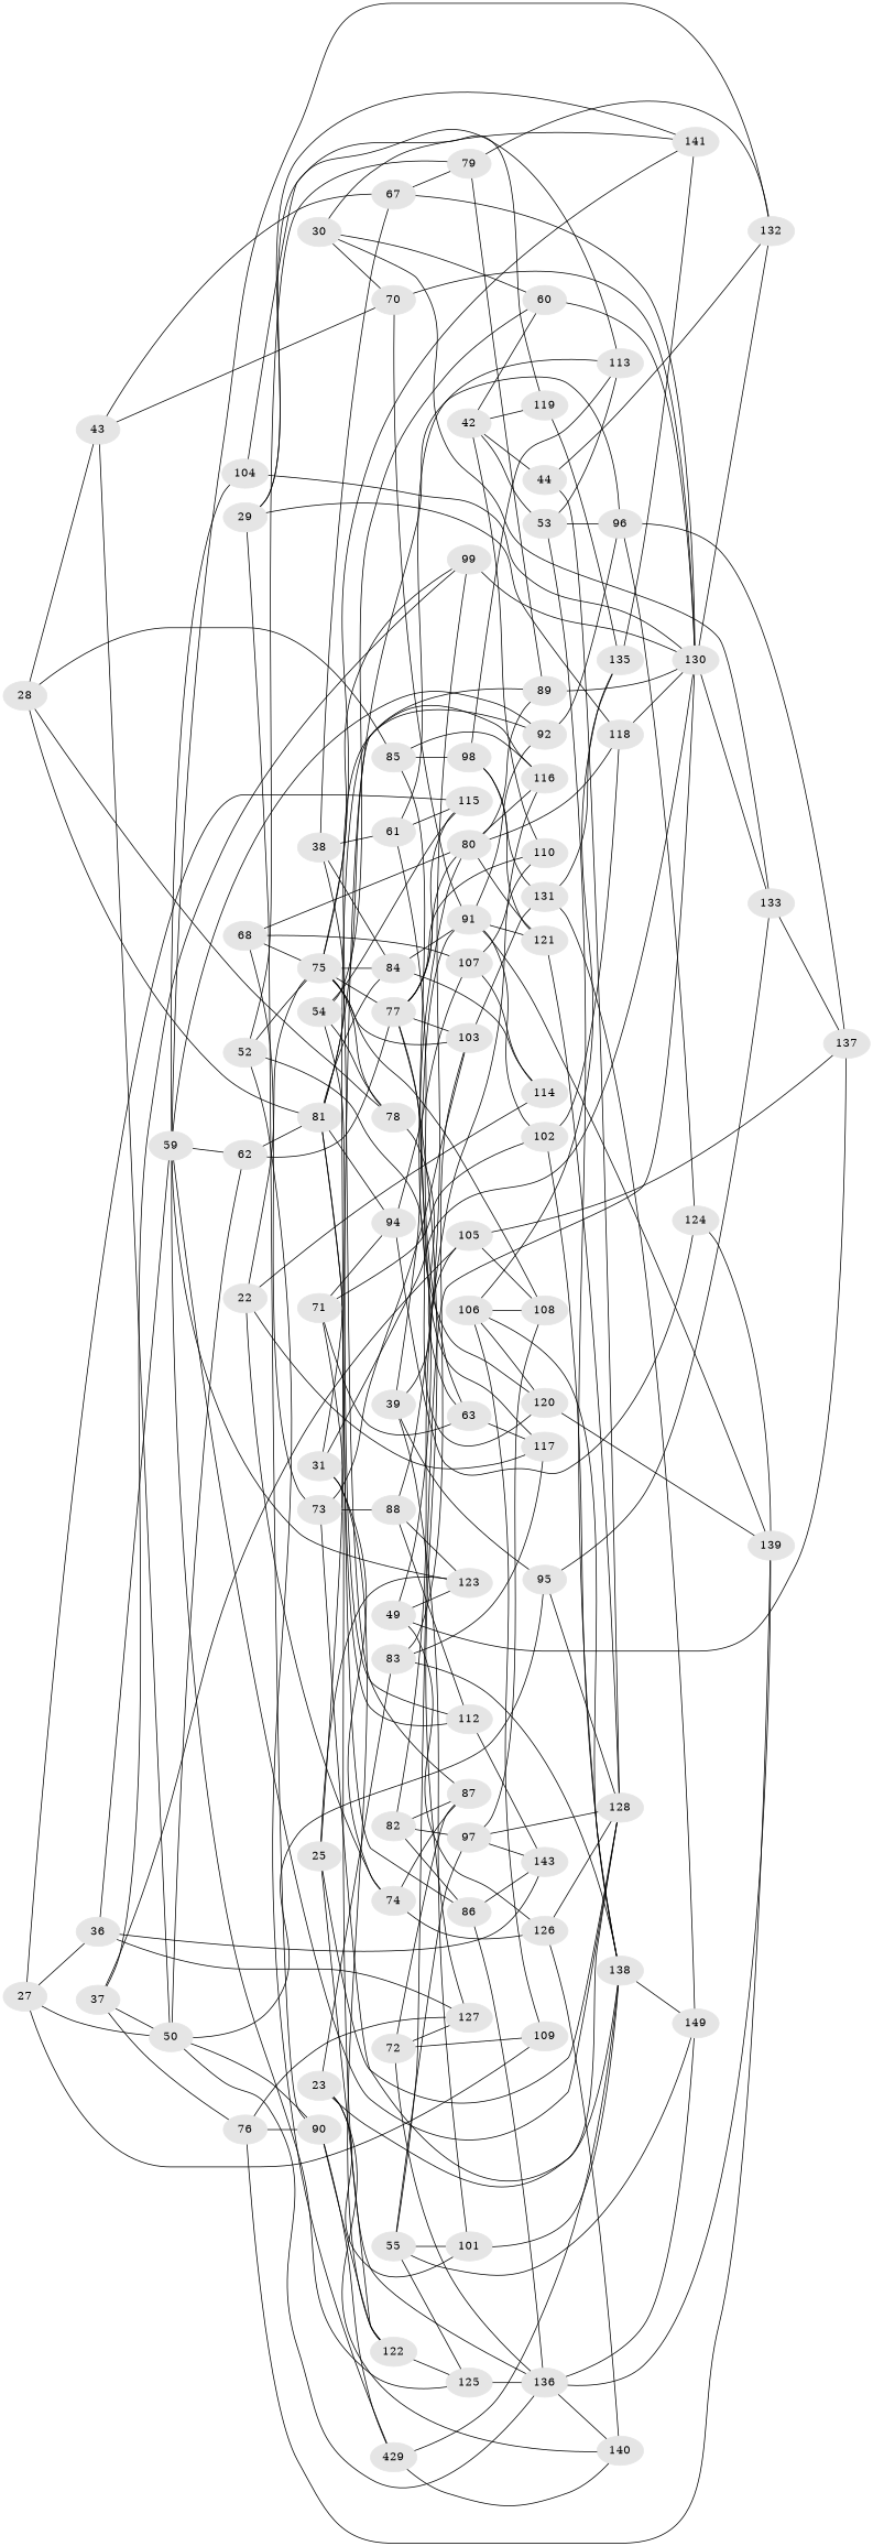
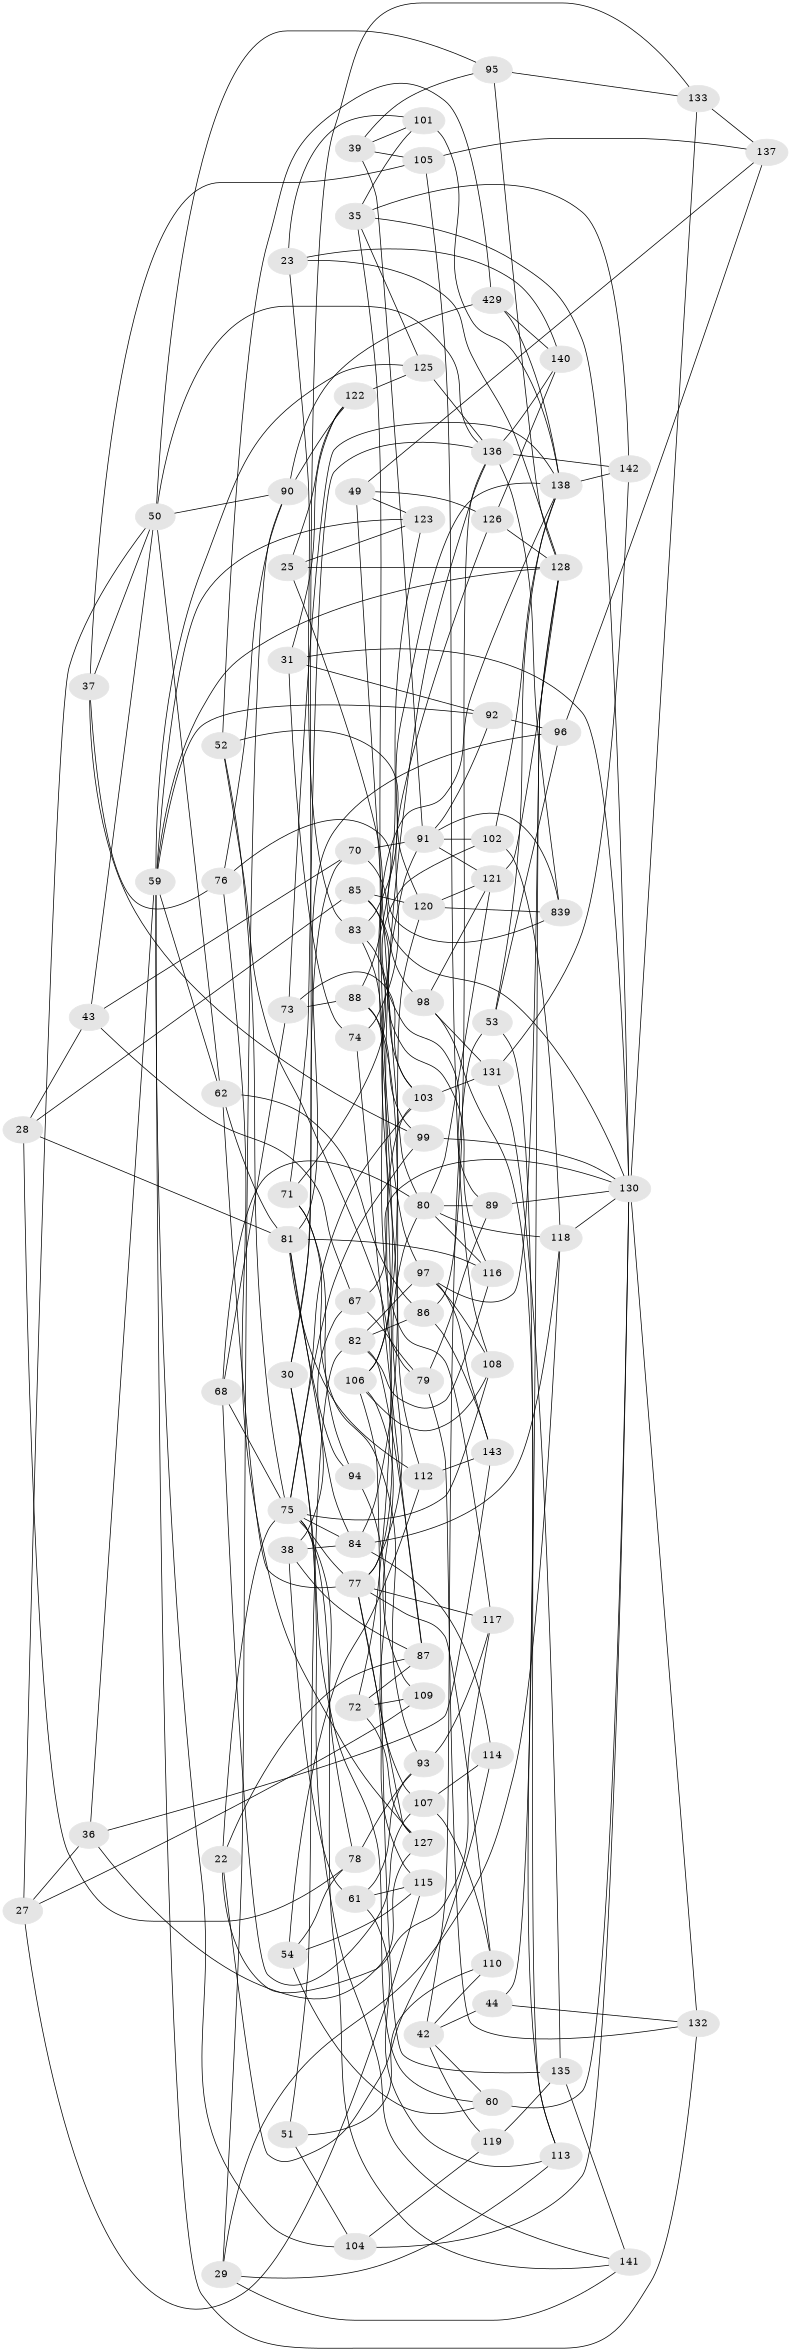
  graph {
    rankdir=LR
    node [color=gray90 style=filled]
    22
    74
    75 [super="+15+64"]
    114
    117
    87
    126
    78
    141
    99
    84 [super="+58"]
    77 [super="+21+57"]
    103 [super="+65"]
    108
    23
    83
    101
    128 [super="+3+32"]
    140
    138 [super="+4+134"]
    25
    89
    122
    123
    130 [super="+41+56"]
    125
    27
    36
    50 [super="+2+24"]
    109
    115
    59 [super="+40+48"]
    127
    143
    90 [super="+45"]
    95
    62
    136 [super="+10+35"]
    28
    43
    81 [super="+6+69"]
    85
    70
    67
-   93 [label=63]
+   93
    96 [super="+14"]
    112
    94
    116
    86
    120 [super="+1"]
    98
    n53 [label=429]
    29
    113
    118 [super="+16"]
    30
    60
    133
    91 [super="+12+33"]
    137
    31
    92
    132
    104 [super="+26"]
    37
    76
    105
-   139 [super="+66"]
+   139 [super="+66" label=839]
    38
    61
    79
    102
    121 [super="+111"]
    39
    42 [super="+8"]
    44
    53
    110
    119
    135
    80 [super="+19+34"]
    49
-   142 [label=149]
+   142
    82 [super="+20"]
    97 [super="+63"]
+   51
    52
-   124
    54
-   55 [super="+7"]
+   55 [super="+7" label=35]
    68
    73
    107
    88
    71
    72
    131
    106 [super="+13"]
-   22 -- 74
+   22 -- 87
    22 -- 75
    22 -- 114
    22 -- 117
    74 -- 87
    74 -- 126
    75 -- 78
    75 -- 141
    75 -- 99
    75 -- 84 [weight=2]
    75 -- 77
    75 -- 103 [weight=2]
    75 -- 108
    126 -- 128
    126 -- 140
    78 -- 93
    99 -- 130
    84 -- 114 [weight=2]
+   84 -- 118
    84 -- 91
    77 -- 117
    77 -- 103
    77 -- 115
    77 -- 127
    77 -- 110
    77 -- 80
    103 -- 131
    23 -- 83
    23 -- 101
    23 -- 128
    23 -- 140
    83 -- 117
    83 -- 103
    83 -- 138
    101 -- 138
    138 -- 142
    25 -- 128
    25 -- 89
    25 -- 122
    25 -- 123
    89 -- 130
    122 -- 125
    130 -- 133
    130 -- 132
    125 -- 136
    27 -- 36
    27 -- 50
    27 -- 109
    27 -- 115
    36 -- 59
    36 -- 127
    36 -- 143
    50 -- 90 [weight=2]
    50 -- 95
    50 -- 62
    50 -- 136
    59 -- 128
    59 -- 123
    59 -- 125
    59 -- 62
    59 -- 92
    59 -- 132
    59 -- 104 [weight=3]
    90 -- 122
    90 -- n53
    95 -- 128
    95 -- 133
    62 -- 77
    62 -- 81
    136 -- 140
    136 -- 139
    136 -- 142
    28 -- 78
    28 -- 43
    28 -- 81
    28 -- 85
    43 -- 50
    43 -- 70
    43 -- 67
    81 -- 84
    81 -- 96
    81 -- 112
    81 -- 94
    81 -- 116
-   81 -- 86
+   62 -- 86
    85 -- 116
    85 -- 120
    85 -- 98
    70 -- 130
    70 -- 91
    67 -- 130
    67 -- 79
    93 -- 117
    96 -- 137
-   96 -- 124 [weight=2]
    112 -- 143
-   94 -- 124
    94 -- 107
    86 -- 143
    86 -- 136
    120 -- 139 [weight=2]
+   120 -- 121
    98 -- 113
    98 -- 121
    98 -- 131
    n53 -- 140
    n53 -- 138
    29 -- 141
    29 -- 90
    29 -- 113
    29 -- 118
    118 -- 130 [weight=2]
    30 -- 141
    30 -- 70
    30 -- 60
    30 -- 133
    60 -- 130
    133 -- 137
    91 -- 92
    91 -- 139
    91 -- 102
    91 -- 121
    31 -- 74
    31 -- 122
    31 -- 130
    31 -- 92
    92 -- 96
    104 -- 130
    104 -- 119
    37 -- 99
    37 -- 50
    37 -- 76
    37 -- 105
    76 -- 127
    76 -- 90
    76 -- 139
    105 -- 108
    105 -- 137
    38 -- 87
    38 -- 84
    38 -- 67
    38 -- 61
    61 -- 115
    61 -- 93
    61 -- 113
    79 -- 89
    79 -- 132
    102 -- 138
    102 -- 118
    121 -- 128
    39 -- 101
    39 -- 95
    39 -- 91
    39 -- 105
    42 -- 60
    42 -- 44
    42 -- 53
    42 -- 110
    42 -- 119 [weight=2]
    44 -- 128
    44 -- 132
    53 -- 138
    53 -- 96
    53 -- 113
    119 -- 135
    135 -- 141
    80 -- 89
    80 -- 116
    80 -- 118
    80 -- 121 [weight=2]
    49 -- 126
    49 -- 123
    49 -- 137
    49 -- 80
    82 -- 87
    82 -- 116
    82 -- 86
    82 -- 97
    97 -- 108
    97 -- 128
    97 -- 143
+   51 -- 104
+   51 -- 110
+   51 -- 82 [weight=2]
    52 -- 75
    52 -- 120
    52 -- n53
    52 -- 79
-   124 -- 139
    54 -- 78
    54 -- 115
    54 -- 112
    54 -- 60
    55 -- 101
    55 -- 130
    55 -- 125
    55 -- 142
    55 -- 97 [weight=2]
    68 -- 75
    68 -- 80
    68 -- 73
    68 -- 107
    73 -- 103
    73 -- 138
    73 -- 88
    107 -- 114
    107 -- 110
    88 -- 99
    88 -- 123
    88 -- 112
    71 -- 136
    71 -- 93
    71 -- 94
    71 -- 102
    72 -- 87
    72 -- 109
    72 -- 127
    72 -- 136
    131 -- 135
    131 -- 142
    106 -- 108
    106 -- 138
    106 -- 109 [weight=2]
    106 -- 120
    106 -- 135
  }
